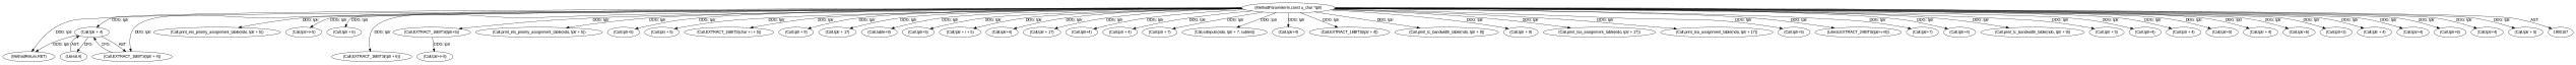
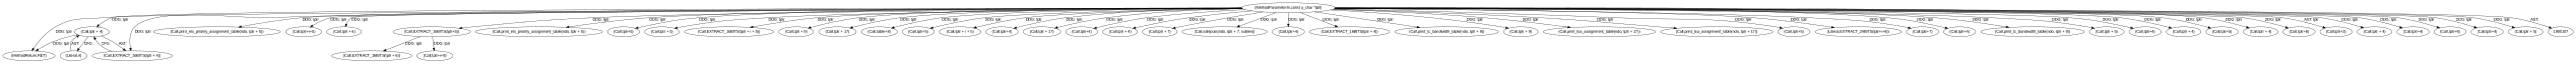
  digraph {
    fontname="Liberation Sans"
    node [fontname="Liberation Sans"]
    edge [fontname="Liberation Sans"]
    n1 [label="(Call,tptr + 4)"]
    n2 [label="(Literal,4)"]
    n3 [label="(Call,EXTRACT_16BITS(tptr + 4))"]
    n4 [label="(MethodReturn,RET)"]
    n5 [label="(MethodParameterIn,const u_char *tptr)"]
    n6 [label="(Call,print_ets_priority_assignment_table(ndo, tptr + 5))"]
    n7 [label="(Call,tptr+i+5)"]
    n8 [label="(Call,tptr + 6)"]
    n9 [label="(Call,EXTRACT_16BITS(tptr + 6))"]
    n10 [label="(Call,print_ets_priority_assignment_table(ndo, tptr + 5))"]
    n11 [label="(Call,tptr+5)"]
    n12 [label="(Call,tptr + 5)"]
-   n13 [label="(Call,EXTRACT_16BITS(char + i + 5))"]
+   n13 [label="(Call,EXTRACT_16BITS(tptr + i + 5))"]
    n14 [label="(Call,tptr + 9)"]
    n15 [label="(Call,tptr + 17)"]
    n16 [label="(Call,table+8)"]
    n17 [label="(Call,EXTRACT_16BITS(tptr+5))"]
    n18 [label="(Call,tptr+5)"]
    n19 [label="(Call,tptr + i + 5)"]
    n20 [label="(Call,tptr+4)"]
    n21 [label="(Call,tptr + 17)"]
    n22 [label="(Call,tptr+4)"]
    n23 [label="(Call,tptr + 4)"]
    n24 [label="(Call,tptr + 7)"]
    n25 [label="(Call,safeputs(ndo, tptr + 7, sublen))"]
    n26 [label="(Call,tptr+4)"]
    n27 [label="(Call,EXTRACT_16BITS(tptr + 4))"]
    n28 [label="(Call,print_tc_bandwidth_table(ndo, tptr + 9))"]
    n29 [label="(Call,tptr + 9)"]
    n30 [label="(Call,print_tsa_assignment_table(ndo, tptr + 17))"]
    n31 [label="(Call,print_tsa_assignment_table(ndo, tptr + 17))"]
    n32 [label="(Call,tptr+5)"]
    n33 [label="(Literal,EXTRACT_24BITS(tptr+i+8))"]
    n34 [label="(Call,tptr+7)"]
    n35 [label="(Call,tptr+4)"]
    n36 [label="(Call,print_tc_bandwidth_table(ndo, tptr + 9))"]
    n37 [label="(Call,tptr + 5)"]
    n38 [label="(Call,tptr+4)"]
    n39 [label="(Call,tptr + 4)"]
    n40 [label="(Call,tptr+5)"]
    n41 [label="(Call,tptr + 4)"]
    n42 [label="(Call,tptr+6)"]
    n43 [label="(Call,tptr+3)"]
    n44 [label="(Call,tptr + 4)"]
    n45 [label="(Call,tptr+4)"]
    n46 [label="(Call,tptr+6)"]
    n47 [label="(Call,tptr+4)"]
    n48 [label="(Call,tptr + 5)"]
    n49 [label=1900107]
    n50 [label="(Call,tptr+i+8)"]
    n1 -> n2 [label="CFG: "]
    n1 -> n3 [label="AST: "]
    n1 -> n4 [label="DDG: tptr"]
    n2 -> n1 [label="AST: "]
    n3 -> n1 [label="CFG: "]
    n5 -> n1 [label="DDG: tptr"]
    n5 -> n3 [label="DDG: tptr"]
    n5 -> n4 [label="DDG: tptr"]
    n5 -> n6 [label="DDG: tptr"]
    n5 -> n7 [label="DDG: tptr"]
    n5 -> n8 [label="DDG: tptr"]
-   n5 -> n9 [label="DDG: tptr"]
+   n17 -> n9 [label="DDG: tptr"]
    n5 -> n10 [label="DDG: tptr"]
    n5 -> n11 [label="DDG: tptr"]
    n5 -> n12 [label="DDG: tptr"]
    n5 -> n13 [label="DDG: tptr"]
    n5 -> n14 [label="DDG: tptr"]
    n5 -> n15 [label="DDG: tptr"]
    n5 -> n16 [label="DDG: tptr"]
    n5 -> n17 [label="DDG: tptr"]
    n5 -> n18 [label="DDG: tptr"]
    n5 -> n19 [label="DDG: tptr"]
    n5 -> n20 [label="DDG: tptr"]
    n5 -> n21 [label="DDG: tptr"]
    n5 -> n22 [label="DDG: tptr"]
    n5 -> n23 [label="DDG: tptr"]
    n5 -> n24 [label="DDG: tptr"]
    n5 -> n25 [label="DDG: tptr"]
    n5 -> n26 [label="DDG: tptr"]
    n5 -> n27 [label="DDG: tptr"]
    n5 -> n28 [label="DDG: tptr"]
    n5 -> n29 [label="DDG: tptr"]
    n5 -> n30 [label="DDG: tptr"]
    n5 -> n31 [label="DDG: tptr"]
    n5 -> n32 [label="DDG: tptr"]
    n5 -> n33 [label="DDG: tptr"]
    n5 -> n34 [label="DDG: tptr"]
    n5 -> n35 [label="DDG: tptr"]
    n5 -> n36 [label="DDG: tptr"]
    n5 -> n37 [label="DDG: tptr"]
    n5 -> n38 [label="DDG: tptr"]
    n5 -> n39 [label="DDG: tptr"]
    n5 -> n40 [label="DDG: tptr"]
    n5 -> n41 [label="DDG: tptr"]
    n5 -> n42 [label="DDG: tptr"]
-   n5 -> n43 [label="DDG: tptr"]
+   n5 -> n43 [label="AST: tptr"]
    n5 -> n44 [label="DDG: tptr"]
    n5 -> n45 [label="DDG: tptr"]
    n5 -> n46 [label="DDG: tptr"]
    n5 -> n47 [label="DDG: tptr"]
    n5 -> n48 [label="DDG: tptr"]
    n5 -> n49 [label="AST: "]
    n17 -> n50 [label="DDG: tptr"]
  }
